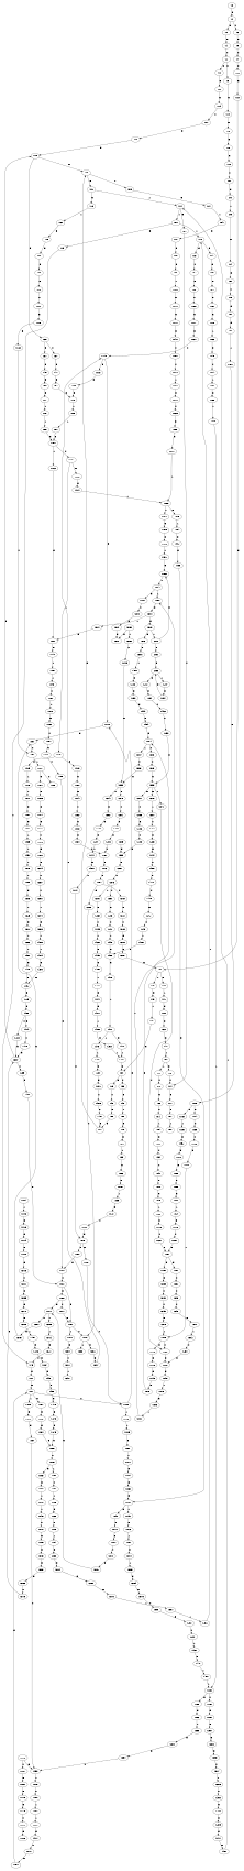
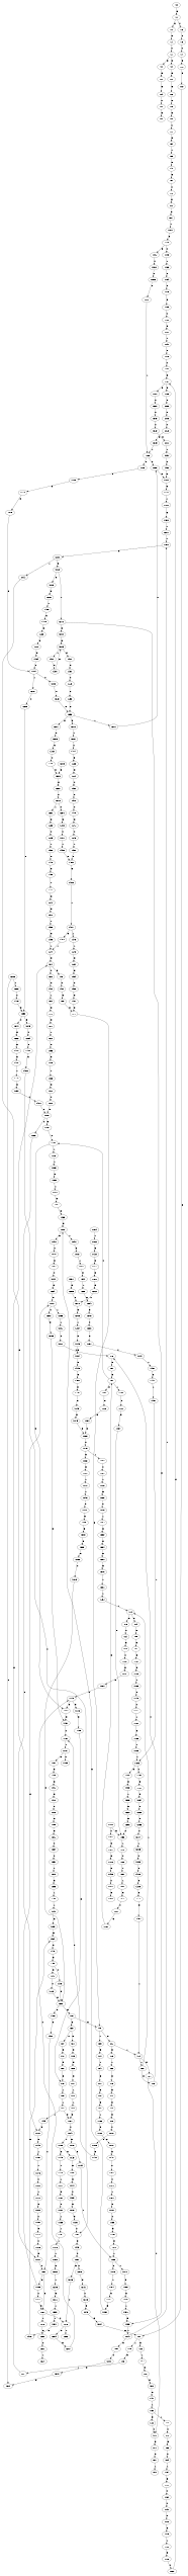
  strict digraph {
    fontname=Lato
    node [fontname=Lato]
    edge [fontname=Lato]
    S0
    S1
    S2
    S3
    S4
    S5
    S6
    S7
    S8
    S9
    S10
    S11
    S12
    S13
    S14
    S15
    S16
    S17
    S18
    S19
    S20
    S21
    S22
    S23
    S24
    S25
    S26
    S27
    S28
    S29
    S30
    S31
    S32
    S33
    S34
    S35
    S36
    S37
    S38
    S39
    S40
    S41
    S42
    S43
    S44
    S45
    S46
    S47
    S48
    S49
    S50
    S51
    S52
    S53
    S54
    S55
    S56
    S57
    S58
    S59
    S60
    S61
    S62
    S63
    S64
    S65
    S66
    S67
    S68
    S69
    S70
    S71
    S72
    S73
    S74
    S75
    S76
    S77
    S78
    S79
    S80
    S81
    S82
    S83
    S84
    S85
    S86
    S87
    S88
    S89
    S90
    S91
    S92
    S93
    S94
    S95
    S96
    S97
    S98
    S99
    S100
    S101
    S102
    S103
    S104
    S105
    S106
    S107
    S108
    S109
    S111
    S112
    S113
    S114
    S110
    S115
    S116
    S117
    S118
    S119
    S120
    S121
    S122
    S123
    S124
    S125
    S126
    S127
    S128
    S129
    S130
    S131
    S132
    S133
    S134
    S135
    S136
    S137
    S138
    S139
    S140
    S141
    S142
    S144
    S143
    S145
    S146
    S147
    S148
    S149
    S150
    S151
    S152
    S153
    S154
    S155
    S156
    S157
    S158
    S159
    S160
    S161
    S162
    S163
    S164
    S165
    S166
    S167
    S169
    S170
    S171
    S172
    S173
    S174
    S175
    S176
    S177
    S178
    S179
    S180
    S181
    S182
    S183
    S184
    S185
    S186
    S168
    S187
    S188
    S189
    S190
    S191
    S192
    S193
    S194
    S195
    S196
    S197
    S198
    S199
    S200
    S201
    S202
    S203
    S205
    S206
    S207
    S208
    S209
    S210
    S211
    S212
    S213
    S214
    S215
    S216
    S217
    S218
    S219
    S220
    S221
    S222
    S204
    S223
    S224
    S225
    S226
    S227
    S228
    S229
    S230
    S231
    S232
    S233
    S234
    S235
    S236
    S237
    S238
    S239
    S240
    S241
    S242
    S243
    S244
    S245
    S246
    S247
    S248
    S249
    S250
    S251
    S252
    S253
    S254
    S255
    S256
    S257
    S258
    S259
    S260
    S261
    S262
    S263
    S264
    S265
    S266
    S267
    S268
    S269
    S270
    S271
    S272
    S273
    S274
    S275
    S276
    S277
    S278
    S279
    S280
    S281
    S282
    S283
    S284
    S285
    S286
    S287
    S288
    S289
    S290
    S291
    S292
    S293
    S294
    S295
    S296
    S297
    S298
    S299
    S300
    S301
    S302
    S303
    S304
    S305
    S306
    S307
    S308
    S309
    S310
    S311
    S312
    S313
    S314
    S316
    S317
    S318
    S319
    S320
    S321
    S322
    S323
    S324
    S325
    S326
    S327
    S328
    S329
    S330
    S331
    S332
    S333
    S334
    S335
    S336
    S337
    S315
    S338
    S339
    S340
    S341
    S342
    S343
    S344
    S345
    S346
    S347
    S348
    S349
    S350
    S351
    S352
    S353
    S354
    S355
    S356
    S357
    S358
    S359
    S360
    S361
    S362
    S363
    S364
    S365
    S366
    S367
    S368
    S369
    S370
    S371
    S372
    S373
    S374
    S375
    S376
    S377
    S378
    S379
    S381
    S382
    S383
    S384
    S385
    S386
    S387
    S388
    S389
    S390
    S391
    S392
    S393
    S394
    S395
    S396
    S397
    S380
    S398
    S399
    S400
    S401
    S402
    S403
    S404
    S405
    S406
    S407
    S408
    S409
    S410
    S411
    S412
    S413
    S414
    S415
    S416
    S417
    S418
    S419
    S420
    S421
    S422
    S423
    S424
    S425
    S426
    S427
    S428
    S429
    S430
    S431
    S432
    S433
    S434
    S435
    S436
    S437
    S438
    S439
    S440
    S441
    S442
    S443
    S444
    S445
    S446
    S447
    S448
    S449
    S450
    S451
    S452
    S453
    S454
    S455
    S456
    S457
    S458
    S459
    S460
    S461
    S462
    S463
    S464
    S465
    S466
    S467
    S468
    S469
    S470
    S471
    S472
    S473
    S474
    S475
    S476
    S477
    S478
    S479
    S480
    S481
    S482
    S483
    S484
    S485
    S486
    S0 -> S1 [label=G]
    S1 -> S2 [label=C]
    S1 -> S3 [label=T]
    S2 -> S4 [label=C]
    S3 -> S5 [label=C]
    S4 -> S6 [label=T]
    S5 -> S7 [label=T]
    S6 -> S8 [label=G]
    S6 -> S9 [label=C]
    S7 -> S10 [label=C]
    S8 -> S11 [label=G]
    S9 -> S12 [label=G]
    S10 -> S13 [label=G]
    S11 -> S14 [label=G]
    S12 -> S15 [label=G]
    S13 -> S16 [label=G]
    S14 -> S17 [label=T]
    S15 -> S18 [label=G]
    S16 -> S19 [label=A]
    S16 -> S20 [label=C]
    S17 -> S21 [label=C]
    S18 -> S22 [label=C]
    S19 -> S23 [label=G]
    S20 -> S24 [label=A]
-   S21 -> S25 [label=C]
    S22 -> S26 [label=T]
    S23 -> S27 [label=A]
    S24 -> S28 [label=C]
    S25 -> S29 [label=C]
    S25 -> S30 [label=G]
    S26 -> S31 [label=C]
    S27 -> S32 [label=G]
    S28 -> S33 [label=C]
    S29 -> S34 [label=G]
    S29 -> S35 [label=A]
    S30 -> S36 [label=C]
    S30 -> S37 [label=T]
    S31 -> S38 [label=A]
    S32 -> S39 [label=T]
    S32 -> S40 [label=G]
    S33 -> S41 [label=G]
    S34 -> S42 [label=A]
    S34 -> S43 [label=G]
    S35 -> S44 [label=G]
    S36 -> S45 [label=C]
    S37 -> S46 [label=C]
    S38 -> S47 [label=C]
    S39 -> S48 [label=C]
    S40 -> S49 [label=T]
    S41 -> S50 [label=A]
    S42 -> S51 [label=A]
    S42 -> S52 [label=G]
    S43 -> S53 [label=A]
    S44 -> S54 [label=A]
    S45 -> S55 [label=G]
    S46 -> S56 [label=G]
    S47 -> S57 [label=G]
    S48 -> S58 [label=A]
    S49 -> S59 [label=C]
    S50 -> S60 [label=G]
    S50 -> S61 [label=A]
    S51 -> S62 [label=A]
    S51 -> S63 [label=G]
    S52 -> S64 [label=T]
    S53 -> S65 [label=G]
    S54 -> S66 [label=G]
    S55 -> S67 [label=G]
    S56 -> S68 [label=G]
    S57 -> S69 [label=T]
    S58 -> S70 [label=G]
    S59 -> S71 [label=C]
    S60 -> S64 [label=T]
    S61 -> S72 [label=T]
    S62 -> S73 [label=G]
    S62 -> S74 [label=C]
    S63 -> S75 [label=T]
    S64 -> S76 [label=C]
    S65 -> S77 [label=G]
    S66 -> S78 [label=C]
    S67 -> S79 [label=A]
    S68 -> S80 [label=A]
    S69 -> S81 [label=C]
    S70 -> S82 [label=G]
    S71 -> S29 [label=C]
    S72 -> S83 [label=G]
    S73 -> S84 [label=T]
    S74 -> S85 [label=C]
    S75 -> S86 [label=C]
    S76 -> S87 [label=C]
    S77 -> S88 [label=C]
    S78 -> S89 [label=C]
    S79 -> S90 [label=A]
    S80 -> S91 [label=A]
    S81 -> S92 [label=C]
    S82 -> S93 [label=A]
    S83 -> S94 [label=T]
    S84 -> S95 [label=G]
    S85 -> S96 [label=C]
    S86 -> S97 [label=G]
    S87 -> S98 [label=A]
    S88 -> S99 [label=G]
    S89 -> S100 [label=A]
    S90 -> S101 [label=C]
    S91 -> S101 [label=C]
    S92 -> S102 [label=A]
    S93 -> S103 [label=C]
    S94 -> S104 [label=A]
    S95 -> S105 [label=T]
    S96 -> S106 [label=C]
    S97 -> S107 [label=C]
    S97 -> S108 [label=T]
    S97 -> S109 [label=A]
    S99 -> S111 [label=T]
    S100 -> S112 [label=C]
-   S101 -> S113 [label=A]
+   S91 -> S113 [label=A]
    S101 -> S114 [label=T]
    S102 -> S110 [label=G]
    S103 -> S115 [label=C]
    S104 -> S116 [label=G]
    S105 -> S117 [label=C]
    S106 -> S118 [label=G]
    S107 -> S119 [label=G]
    S108 -> S120 [label=A]
    S108 -> S121 [label=G]
    S109 -> S122 [label=G]
    S111 -> S125 [label=G]
    S112 -> S126 [label=G]
    S113 -> S127 [label=G]
    S114 -> S128 [label=G]
    S114 -> S129 [label=A]
    S110 -> S123 [label=T]
    S110 -> S124 [label=C]
    S115 -> S130 [label=A]
    S116 -> S131 [label=T]
    S117 -> S132 [label=G]
    S118 -> S133 [label=A]
    S119 -> S134 [label=G]
    S120 -> S135 [label=A]
    S121 -> S136 [label=G]
    S122 -> S137 [label=G]
    S123 -> S138 [label=A]
    S124 -> S139 [label=T]
    S125 -> S140 [label=G]
    S126 -> S141 [label=G]
    S127 -> S142 [label=G]
    S128 -> S144 [label=C]
    S129 -> S143 [label=C]
    S129 -> S145 [label=C]
    S130 -> S146 [label=G]
    S131 -> S147 [label=T]
    S132 -> S148 [label=T]
    S133 -> S149 [label=C]
    S134 -> S150 [label=C]
    S135 -> S151 [label=G]
    S136 -> S152 [label=T]
    S137 -> S153 [label=T]
    S138 -> S154 [label=G]
    S139 -> S155 [label=T]
    S140 -> S152 [label=T]
    S141 -> S156 [label=T]
    S142 -> S157 [label=A]
    S144 -> S159 [label=A]
    S143 -> S158 [label=C]
    S145 -> S160 [label=A]
    S146 -> S161 [label=T]
    S147 -> S162 [label=T]
    S148 -> S121 [label=G]
    S148 -> S163 [label=C]
    S149 -> S164 [label=T]
    S150 -> S165 [label=T]
    S151 -> S166 [label=A]
    S152 -> S167 [label=A]
    S153 -> S169 [label=A]
    S154 -> S170 [label=G]
    S155 -> S171 [label=C]
    S156 -> S172 [label=T]
    S157 -> S173 [label=A]
    S158 -> S174 [label=G]
    S159 -> S175 [label=G]
    S159 -> S176 [label=A]
    S160 -> S177 [label=A]
    S161 -> S178 [label=C]
    S162 -> S179 [label=C]
    S163 -> S180 [label=G]
    S164 -> S181 [label=A]
    S165 -> S182 [label=A]
    S165 -> S183 [label=G]
    S166 -> S184 [label=C]
    S167 -> S185 [label=T]
    S167 -> S186 [label=C]
    S169 -> S188 [label=T]
    S170 -> S189 [label=G]
    S171 -> S190 [label=A]
    S172 -> S191 [label=A]
    S173 -> S192 [label=T]
    S174 -> S193 [label=T]
    S175 -> S194 [label=A]
    S176 -> S195 [label=C]
    S177 -> S196 [label=C]
    S178 -> S197 [label=G]
    S178 -> S198 [label=T]
    S179 -> S199 [label=A]
    S180 -> S68 [label=G]
    S181 -> S200 [label=G]
    S182 -> S201 [label=T]
    S183 -> S202 [label=G]
    S184 -> S203 [label=G]
    S186 -> S205 [label=C]
    S168 -> S153 [label=G]
    S168 -> S187 [label=T]
    S187 -> S206 [label=C]
    S188 -> S207 [label=A]
    S189 -> S208 [label=T]
    S190 -> S209 [label=T]
    S190 -> S210 [label=C]
    S191 -> S211 [label=C]
    S192 -> S212 [label=A]
    S193 -> S213 [label=C]
    S194 -> S214 [label=C]
    S195 -> S215 [label=C]
    S196 -> S216 [label=G]
    S197 -> S108 [label=T]
    S198 -> S217 [label=C]
    S199 -> S218 [label=C]
    S200 -> S219 [label=A]
    S201 -> S220 [label=A]
    S202 -> S221 [label=A]
    S203 -> S222 [label=G]
    S205 -> S224 [label=G]
    S206 -> S225 [label=C]
    S207 -> S226 [label=A]
    S208 -> S227 [label=C]
    S209 -> S228 [label=C]
    S210 -> S229 [label=G]
    S211 -> S230 [label=T]
    S212 -> S231 [label=G]
    S213 -> S232 [label=C]
    S214 -> S233 [label=G]
    S215 -> S234 [label=A]
    S216 -> S235 [label=A]
    S217 -> S236 [label=T]
    S218 -> S237 [label=T]
    S219 -> S238 [label=A]
    S220 -> S239 [label=G]
    S221 -> S240 [label=A]
    S222 -> S241 [label=C]
    S222 -> S242 [label=A]
    S204 -> S223 [label=A]
    S223 -> S243 [label=G]
    S224 -> S244 [label=G]
    S225 -> S245 [label=C]
    S226 -> S246 [label=G]
    S227 -> S247 [label=A]
    S228 -> S248 [label=C]
    S229 -> S249 [label=C]
    S230 -> S250 [label=G]
    S231 -> S251 [label=T]
    S232 -> S252 [label=T]
    S233 -> S222 [label=G]
    S234 -> S253 [label=G]
    S235 -> S254 [label=A]
    S236 -> S255 [label=C]
    S236 -> S256 [label=G]
    S237 -> S257 [label=C]
    S238 -> S258 [label=T]
    S238 -> S259 [label=C]
    S239 -> S260 [label=T]
    S240 -> S261 [label=T]
    S241 -> S262 [label=T]
    S242 -> S263 [label=C]
    S243 -> S264 [label=C]
    S244 -> S265 [label=T]
    S245 -> S266 [label=T]
    S246 -> S267 [label=T]
    S247 -> S268 [label=C]
    S248 -> S269 [label=A]
    S249 -> S270 [label=C]
    S250 -> S271 [label=C]
    S251 -> S272 [label=C]
    S252 -> S273 [label=C]
    S253 -> S274 [label=A]
    S254 -> S275 [label=A]
    S255 -> S276 [label=T]
    S255 -> S277 [label=G]
    S256 -> S278 [label=A]
    S256 -> S279 [label=T]
    S257 -> S280 [label=G]
    S257 -> S281 [label=C]
    S258 -> S282 [label=C]
    S259 -> S283 [label=G]
    S260 -> S284 [label=A]
    S261 -> S285 [label=G]
    S262 -> S286 [label=C]
    S263 -> S287 [label=A]
    S264 -> S288 [label=G]
    S265 -> S289 [label=G]
    S266 -> S290 [label=G]
    S267 -> S291 [label=C]
    S268 -> S292 [label=T]
    S269 -> S293 [label=G]
    S270 -> S294 [label=C]
    S271 -> S159 [label=A]
    S272 -> S295 [label=T]
    S273 -> S296 [label=T]
    S274 -> S297 [label=C]
    S274 -> S298 [label=A]
    S275 -> S299 [label=A]
    S276 -> S256 [label=G]
    S277 -> S300 [label=A]
    S277 -> S301 [label=T]
    S278 -> S302 [label=G]
    S279 -> S303 [label=A]
    S279 -> S304 [label=C]
    S280 -> S305 [label=C]
    S281 -> S306 [label=T]
    S282 -> S307 [label=G]
    S283 -> S308 [label=A]
    S284 -> S309 [label=G]
    S285 -> S310 [label=G]
    S286 -> S311 [label=T]
    S287 -> S312 [label=C]
    S288 -> S313 [label=G]
    S289 -> S314 [label=G]
    S291 -> S97 [label=G]
    S292 -> S257 [label=C]
    S293 -> S316 [label=A]
    S294 -> S317 [label=A]
    S294 -> S318 [label=T]
    S295 -> S217 [label=C]
    S296 -> S319 [label=T]
    S296 -> S320 [label=G]
    S297 -> S321 [label=T]
    S298 -> S322 [label=C]
    S299 -> S323 [label=C]
    S300 -> S324 [label=A]
    S301 -> S325 [label=G]
    S302 -> S326 [label=T]
    S304 -> S327 [label=G]
    S305 -> S328 [label=T]
    S306 -> S329 [label=T]
    S307 -> S330 [label=G]
    S308 -> S331 [label=G]
    S309 -> S332 [label=C]
    S310 -> S333 [label=G]
    S311 -> S334 [label=C]
    S312 -> S335 [label=A]
-   S313 -> S336 [label=T]
+   S313 -> S371 [label=T]
    S314 -> S337 [label=T]
    S316 -> S298 [label=A]
    S317 -> S339 [label=T]
    S318 -> S340 [label=T]
    S319 -> S341 [label=C]
    S320 -> S279 [label=T]
    S321 -> S342 [label=C]
    S322 -> S343 [label=C]
    S322 -> S344 [label=A]
    S323 -> S345 [label=A]
    S324 -> S346 [label=G]
    S325 -> S136 [label=G]
    S326 -> S347 [label=A]
    S327 -> S148 [label=T]
    S328 -> S348 [label=T]
    S329 -> S349 [label=T]
    S330 -> S350 [label=G]
    S331 -> S351 [label=G]
    S332 -> S352 [label=C]
    S333 -> S353 [label=G]
    S334 -> S277 [label=G]
    S335 -> S354 [label=C]
    S336 -> S355 [label=C]
    S337 -> S356 [label=T]
    S315 -> S338 [label=C]
    S338 -> S357 [label=C]
    S339 -> S358 [label=C]
    S340 -> S359 [label=C]
    S341 -> S360 [label=T]
    S342 -> S361 [label=C]
    S343 -> S362 [label=A]
    S343 -> S363 [label=G]
    S344 -> S127 [label=G]
    S345 -> S364 [label=G]
    S346 -> S75 [label=T]
    S348 -> S365 [label=C]
    S349 -> S366 [label=C]
    S350 -> S367 [label=T]
    S351 -> S153 [label=T]
    S352 -> S368 [label=G]
    S353 -> S369 [label=T]
    S354 -> S370 [label=C]
    S355 -> S371 [label=G]
    S356 -> S372 [label=A]
    S357 -> S373 [label=T]
    S358 -> S374 [label=T]
    S358 -> S375 [label=G]
    S359 -> S376 [label=A]
    S359 -> S377 [label=C]
    S359 -> S378 [label=G]
    S360 -> S379 [label=C]
    S362 -> S253 [label=G]
    S362 -> S381 [label=C]
    S363 -> S382 [label=G]
    S364 -> S383 [label=A]
    S365 -> S190 [label=A]
    S366 -> S384 [label=A]
    S367 -> S385 [label=A]
    S368 -> S386 [label=A]
    S369 -> S387 [label=C]
    S370 -> S388 [label=T]
    S371 -> S389 [label=C]
    S372 -> S390 [label=G]
    S373 -> S391 [label=A]
    S373 -> S392 [label=T]
    S374 -> S393 [label=G]
    S375 -> S394 [label=T]
    S376 -> S209 [label=T]
    S377 -> S395 [label=T]
    S378 -> S396 [label=A]
    S379 -> S397 [label=G]
    S381 -> S399 [label=C]
    S382 -> S400 [label=A]
    S383 -> S401 [label=A]
    S384 -> S402 [label=T]
    S385 -> S403 [label=T]
    S386 -> S404 [label=A]
    S387 -> S25 [label=C]
    S387 -> S405 [label=T]
    S388 -> S406 [label=C]
    S389 -> S407 [label=A]
    S390 -> S408 [label=A]
    S391 -> S409 [label=C]
    S392 -> S410 [label=G]
    S393 -> S411 [label=C]
    S394 -> S412 [label=C]
    S395 -> S413 [label=G]
    S396 -> S414 [label=T]
    S397 -> S16 [label=G]
    S380 -> S361 [label=C]
    S380 -> S398 [label=A]
    S398 -> S415 [label=T]
    S399 -> S416 [label=C]
    S399 -> S417 [label=A]
    S400 -> S418 [label=C]
    S401 -> S419 [label=G]
    S402 -> S228 [label=C]
    S403 -> S420 [label=C]
    S404 -> S62 [label=A]
    S405 -> S421 [label=C]
    S406 -> S422 [label=T]
    S407 -> S423 [label=C]
    S408 -> S424 [label=A]
    S409 -> S425 [label=T]
    S410 -> S426 [label=T]
    S411 -> S427 [label=C]
    S412 -> S428 [label=C]
    S413 -> S429 [label=T]
    S414 -> S430 [label=C]
    S415 -> S358 [label=C]
    S416 -> S431 [label=C]
    S417 -> S432 [label=C]
    S418 -> S433 [label=G]
    S419 -> S434 [label=G]
    S420 -> S435 [label=C]
    S421 -> S236 [label=T]
    S422 -> S436 [label=A]
    S423 -> S437 [label=G]
    S424 -> S438 [label=G]
    S425 -> S439 [label=A]
    S426 -> S440 [label=A]
    S427 -> S441 [label=A]
    S428 -> S252 [label=T]
    S429 -> S338 [label=C]
    S430 -> S442 [label=G]
    S431 -> S443 [label=T]
    S432 -> S399 [label=C]
    S433 -> S444 [label=C]
    S434 -> S445 [label=G]
    S435 -> S446 [label=C]
    S436 -> S447 [label=G]
    S437 -> S448 [label=C]
    S438 -> S434 [label=G]
    S439 -> S449 [label=C]
    S440 -> S450 [label=G]
    S441 -> S451 [label=G]
    S442 -> S452 [label=T]
    S443 -> S453 [label=T]
    S444 -> S454 [label=C]
    S445 -> S455 [label=G]
    S446 -> S456 [label=G]
    S447 -> S457 [label=A]
    S448 -> S458 [label=G]
    S449 -> S459 [label=C]
    S450 -> S460 [label=G]
    S451 -> S461 [label=T]
    S452 -> S462 [label=T]
    S453 -> S359 [label=C]
    S454 -> S294 [label=C]
    S455 -> S463 [label=T]
    S455 -> S464 [label=G]
    S456 -> S42 [label=A]
    S457 -> S238 [label=A]
    S458 -> S465 [label=C]
    S459 -> S466 [label=A]
    S460 -> S467 [label=A]
    S461 -> S178 [label=C]
    S462 -> S468 [label=T]
    S463 -> S387 [label=C]
    S464 -> S469 [label=T]
    S465 -> S470 [label=G]
    S466 -> S471 [label=G]
    S467 -> S472 [label=G]
    S467 -> S473 [label=A]
    S468 -> S474 [label=G]
    S469 -> S387 [label=C]
    S470 -> S475 [label=G]
    S471 -> S476 [label=G]
    S472 -> S477 [label=A]
    S473 -> S478 [label=A]
    S474 -> S479 [label=T]
    S475 -> S150 [label=C]
    S476 -> S480 [label=A]
    S477 -> S32 [label=G]
    S478 -> S481 [label=G]
    S479 -> S482 [label=A]
    S480 -> S483 [label=G]
    S481 -> S484 [label=G]
    S482 -> S450 [label=G]
    S483 -> S477 [label=A]
    S484 -> S485 [label=T]
    S485 -> S486 [label=C]
    S486 -> S71 [label=C]
  }
